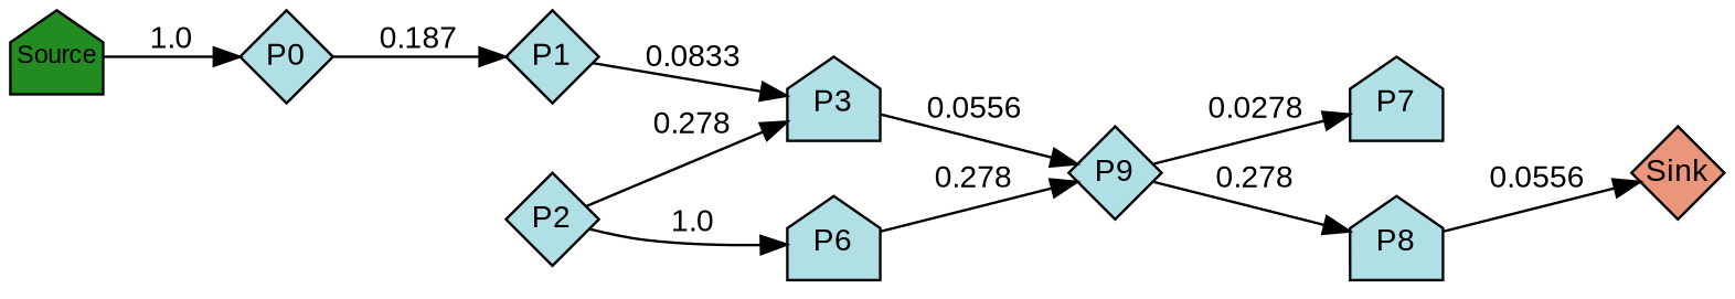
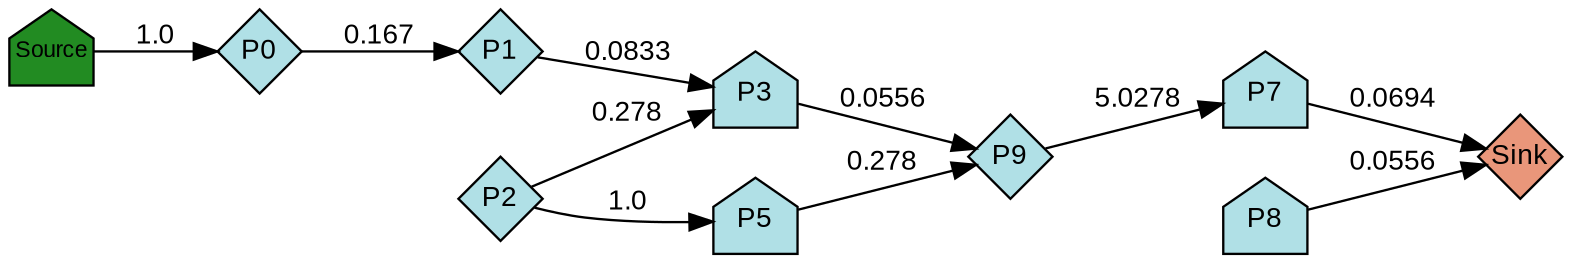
  digraph {
    rankdir=LR
    splines=true
    node [fillcolor=powderblue fixedsize=true fontcolor=black fontname=arial fontsize=12 margin=0 shape=house style=filled]
    edge [fontcolor=black fontname=arial fontsize=12 margin=0]
    n1 [fillcolor=forestgreen fontsize=10 label=Source width=0.5]
    n2 [label=P0 shape=diamond width=0.5]
    n3 [label=P1 shape=diamond width=0.5]
    n4 [label=P2 shape=diamond width=0.5]
    n5 [label=P3 width=0.5]
-   n6 [label=P6 width=0.5]
+   n6 [label=P5 width=0.5]
    n7 [label=P9 shape=diamond width=0.5]
    n8 [label=P7 width=0.5]
    n9 [label=P8 width=0.5]
    n10 [fillcolor=darksalmon label=Sink shape=diamond width=0.5]
    subgraph sub_1 {
      rank=same
      n1
    }
    subgraph sub_2 {
      rank=same
      n2
    }
    subgraph sub_3 {
      rank=same
      n3
    }
    subgraph sub_4 {
      rank=same
      n4
    }
    subgraph sub_5 {
      rank=same
      n5
      n6
    }
    subgraph sub_6 {
      rank=same
      n7
    }
    subgraph sub_7 {
      rank=same
      n8
      n9
    }
    subgraph sub_8 {
      rank=same
      n10
    }
    n1 -> n2 [label=1.0]
-   n2 -> n3 [label=0.187]
+   n2 -> n3 [label=0.167]
    n3 -> n5 [label=0.0833]
    n4 -> n5 [label=0.278]
    n4 -> n6 [label=1.0]
    n5 -> n7 [label=0.0556]
    n6 -> n7 [label=0.278]
-   n7 -> n8 [label=0.0278]
-   n7 -> n9 [label=0.278]
+   n7 -> n8 [label=5.0278]
+   n8 -> n10 [label=0.0694]
    n9 -> n10 [label=0.0556]
  }
